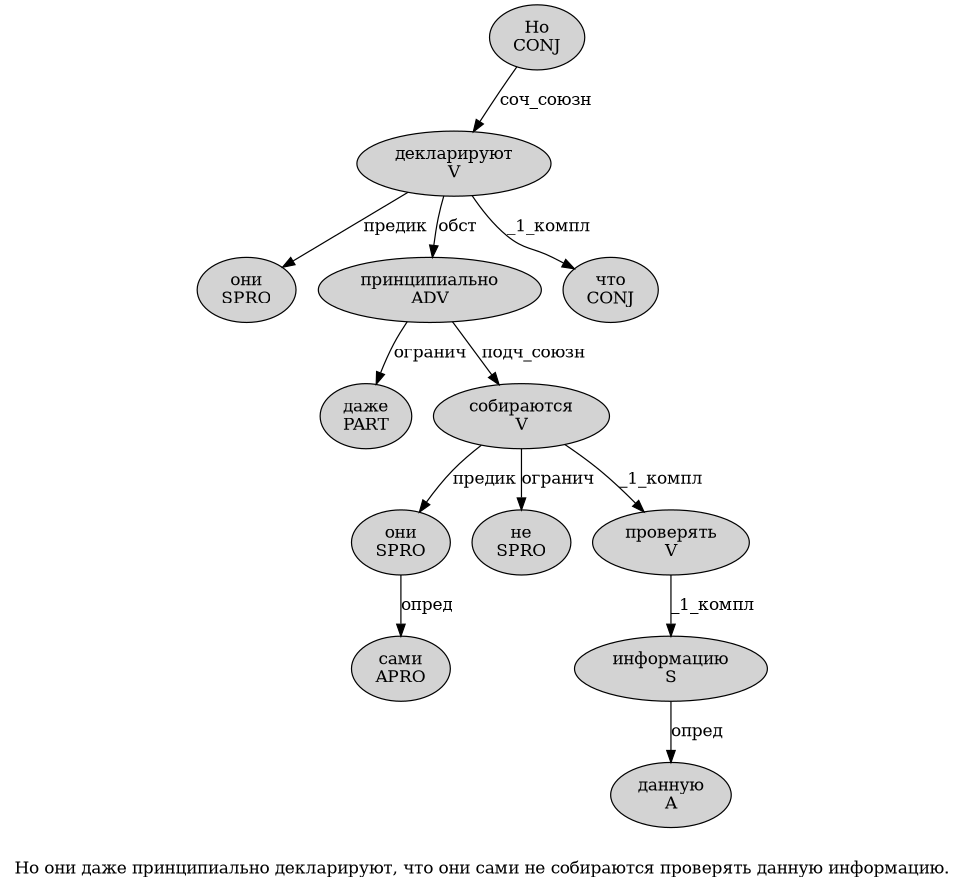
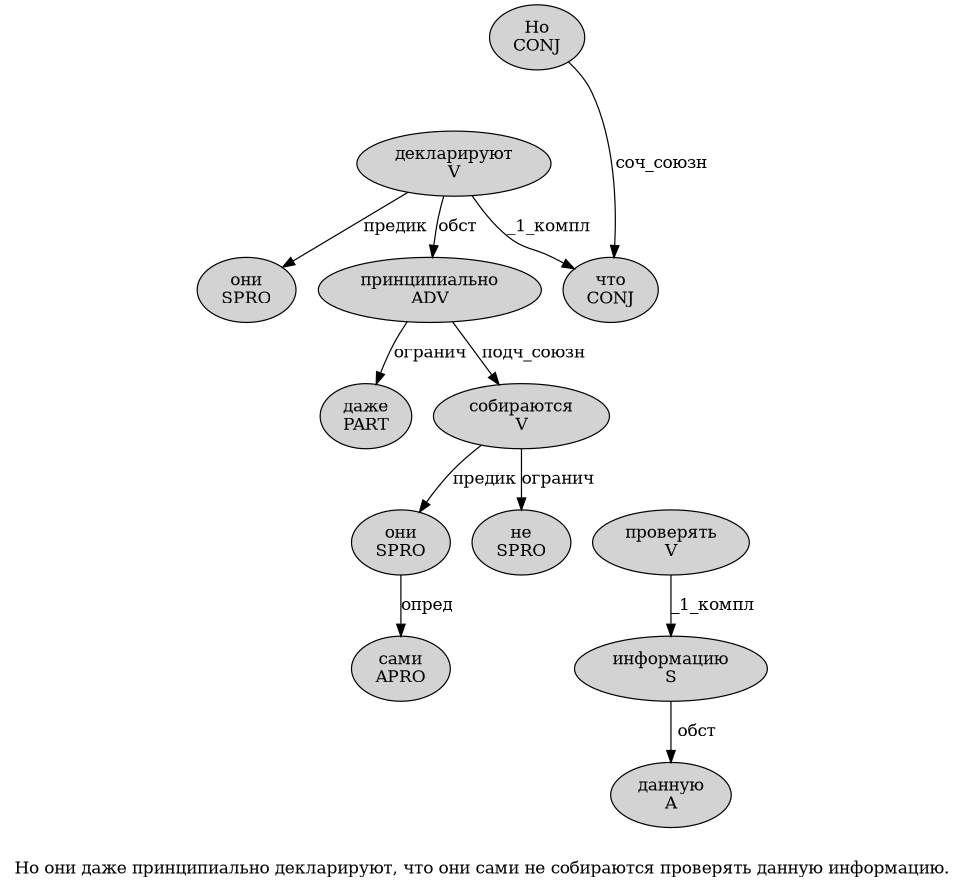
  digraph {
    label="Но они даже принципиально декларируют, что они сами не собираются проверять данную информацию."
    node [fillcolor=lightgray penwidth=1 shape=ellipse style=filled]
    n1 [label="Но\nCONJ"]
    n2 [label="декларируют\nV"]
    n3 [label="они\nSPRO"]
    n4 [label="принципиально\nADV"]
    n5 [label="что\nCONJ"]
    n6 [label="даже\nPART"]
    n7 [label="собираются\nV"]
    n8 [label="они\nSPRO"]
    n9 [label="не\nSPRO"]
    n10 [label="проверять\nV"]
    n11 [label="сами\nAPRO"]
    n12 [label="информацию\nS"]
    n13 [label="данную\nA"]
-   n1 -> n2 [label="соч_союзн"]
+   n1 -> n5 [label="соч_союзн"]
    n2 -> n3 [label="предик"]
    n2 -> n4 [label="обст"]
    n2 -> n5 [label="_1_компл"]
    n4 -> n6 [label="огранич"]
    n4 -> n7 [label="подч_союзн"]
    n7 -> n8 [label="предик"]
    n7 -> n9 [label="огранич"]
-   n7 -> n10 [label="_1_компл"]
    n8 -> n11 [label="опред"]
    n10 -> n12 [label="_1_компл"]
-   n12 -> n13 [label="опред"]
+   n12 -> n13 [label="обст"]
  }
